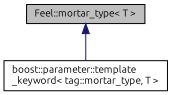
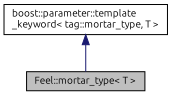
  digraph {
    fontname=Ubuntu
    node [color=black fontname=Ubuntu fontsize=10 shape=record style=filled]
    n1 [fillcolor=grey75 fontcolor=black height=0.2 label="Feel::mortar_type\< T \>" width=0.4]
    n2 [fillcolor=white height=0.2 label="boost::parameter::template\l_keyword\< tag::mortar_type, T \>" width=0.4]
-   n1 -> n2 [color=midnightblue dir=back fontname=Ubuntu fontsize=10 labelfontname=Helvetica labelfontsize=10 style=solid]
+   n2 -> n1 [color=midnightblue dir=back fontname=Ubuntu fontsize=10 labelfontname=Helvetica labelfontsize=10 style=solid]
  }
